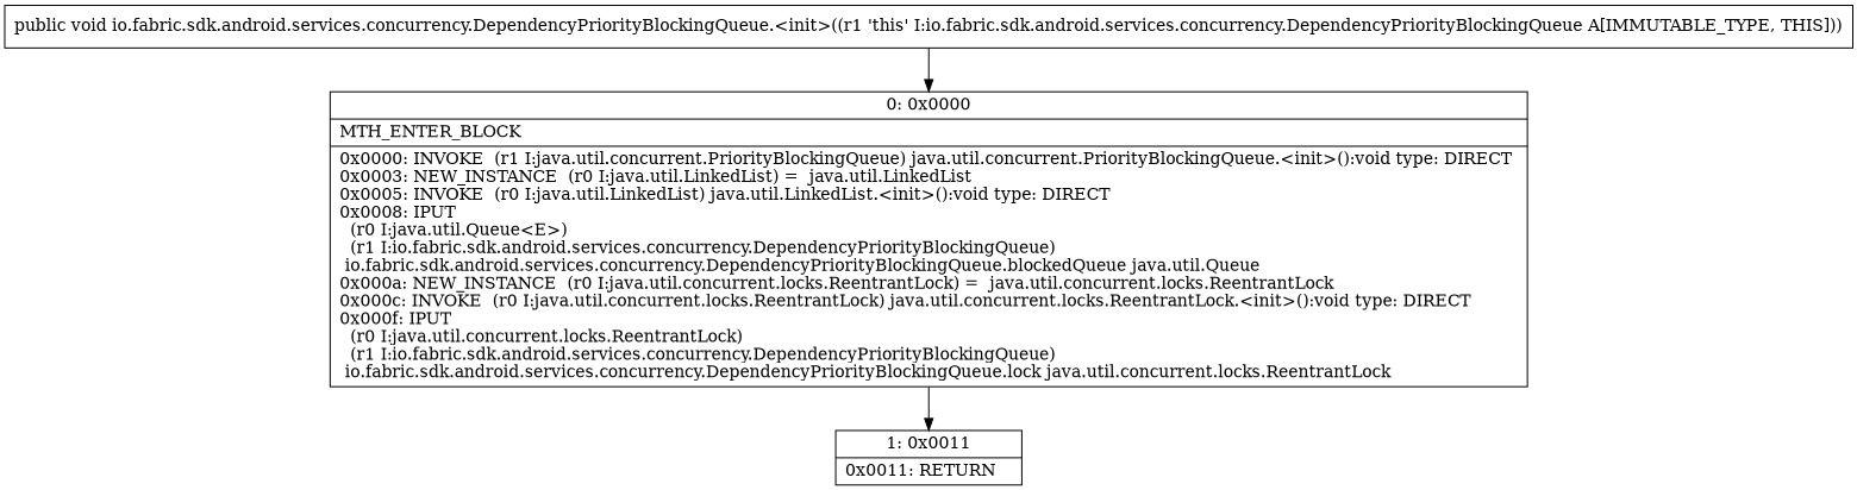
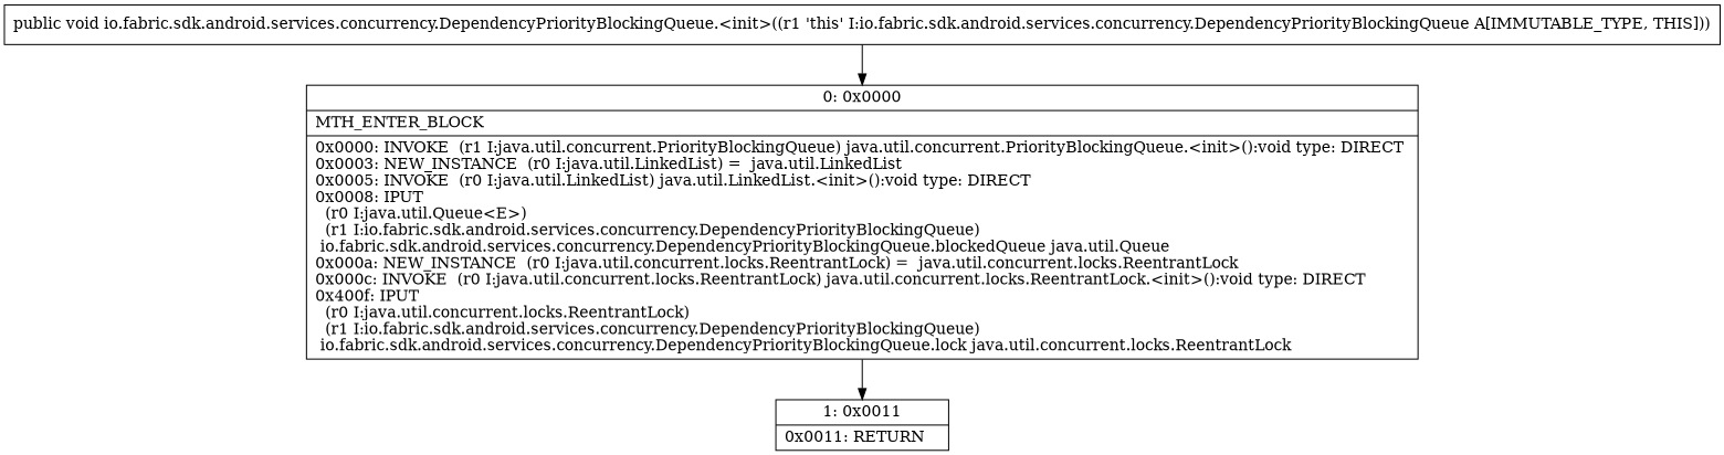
  digraph {
    node [shape=record]
-   n1 [label="{0\:\ 0x0000|MTH_ENTER_BLOCK\l|0x0000: INVOKE  (r1 I:java.util.concurrent.PriorityBlockingQueue) java.util.concurrent.PriorityBlockingQueue.\<init\>():void type: DIRECT \l0x0003: NEW_INSTANCE  (r0 I:java.util.LinkedList) =  java.util.LinkedList \l0x0005: INVOKE  (r0 I:java.util.LinkedList) java.util.LinkedList.\<init\>():void type: DIRECT \l0x0008: IPUT  \l  (r0 I:java.util.Queue\<E\>)\l  (r1 I:io.fabric.sdk.android.services.concurrency.DependencyPriorityBlockingQueue)\l io.fabric.sdk.android.services.concurrency.DependencyPriorityBlockingQueue.blockedQueue java.util.Queue \l0x000a: NEW_INSTANCE  (r0 I:java.util.concurrent.locks.ReentrantLock) =  java.util.concurrent.locks.ReentrantLock \l0x000c: INVOKE  (r0 I:java.util.concurrent.locks.ReentrantLock) java.util.concurrent.locks.ReentrantLock.\<init\>():void type: DIRECT \l0x000f: IPUT  \l  (r0 I:java.util.concurrent.locks.ReentrantLock)\l  (r1 I:io.fabric.sdk.android.services.concurrency.DependencyPriorityBlockingQueue)\l io.fabric.sdk.android.services.concurrency.DependencyPriorityBlockingQueue.lock java.util.concurrent.locks.ReentrantLock \l}"]
+   n1 [label="{0\:\ 0x0000|MTH_ENTER_BLOCK\l|0x0000: INVOKE  (r1 I:java.util.concurrent.PriorityBlockingQueue) java.util.concurrent.PriorityBlockingQueue.\<init\>():void type: DIRECT \l0x0003: NEW_INSTANCE  (r0 I:java.util.LinkedList) =  java.util.LinkedList \l0x0005: INVOKE  (r0 I:java.util.LinkedList) java.util.LinkedList.\<init\>():void type: DIRECT \l0x0008: IPUT  \l  (r0 I:java.util.Queue\<E\>)\l  (r1 I:io.fabric.sdk.android.services.concurrency.DependencyPriorityBlockingQueue)\l io.fabric.sdk.android.services.concurrency.DependencyPriorityBlockingQueue.blockedQueue java.util.Queue \l0x000a: NEW_INSTANCE  (r0 I:java.util.concurrent.locks.ReentrantLock) =  java.util.concurrent.locks.ReentrantLock \l0x000c: INVOKE  (r0 I:java.util.concurrent.locks.ReentrantLock) java.util.concurrent.locks.ReentrantLock.\<init\>():void type: DIRECT \l0x400f: IPUT  \l  (r0 I:java.util.concurrent.locks.ReentrantLock)\l  (r1 I:io.fabric.sdk.android.services.concurrency.DependencyPriorityBlockingQueue)\l io.fabric.sdk.android.services.concurrency.DependencyPriorityBlockingQueue.lock java.util.concurrent.locks.ReentrantLock \l}"]
    n2 [label="{1\:\ 0x0011|0x0011: RETURN   \l}"]
    n3 [label="{public void io.fabric.sdk.android.services.concurrency.DependencyPriorityBlockingQueue.\<init\>((r1 'this' I:io.fabric.sdk.android.services.concurrency.DependencyPriorityBlockingQueue A[IMMUTABLE_TYPE, THIS])) }"]
    n1 -> n2
    n3 -> n1
  }
